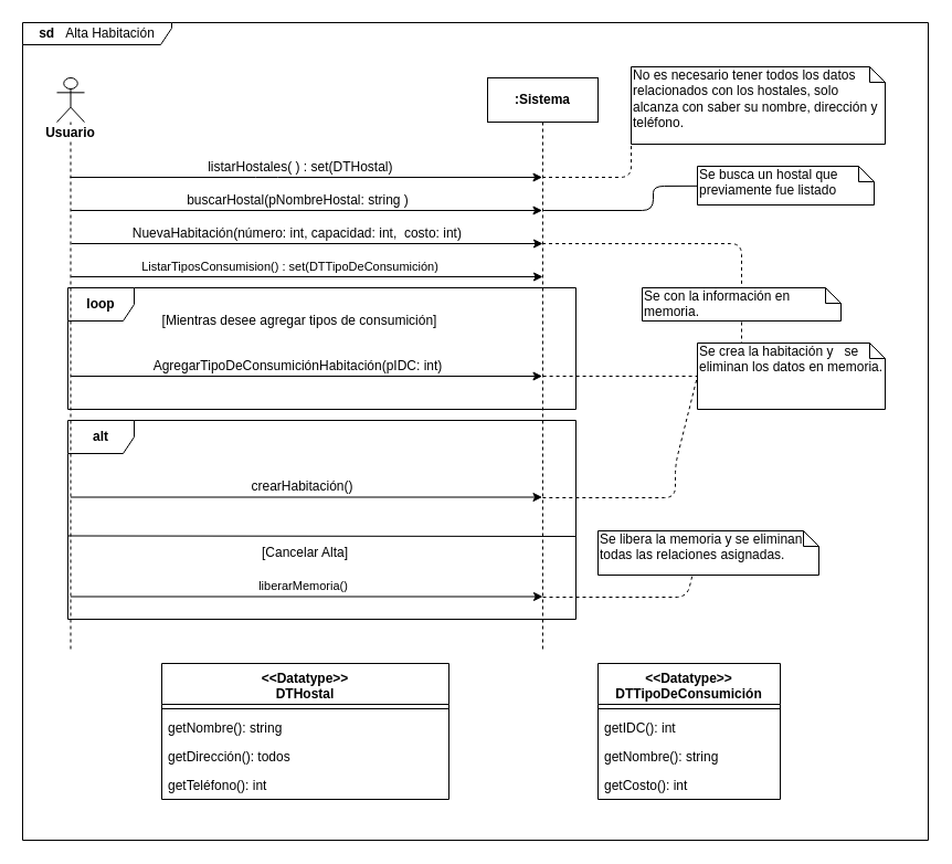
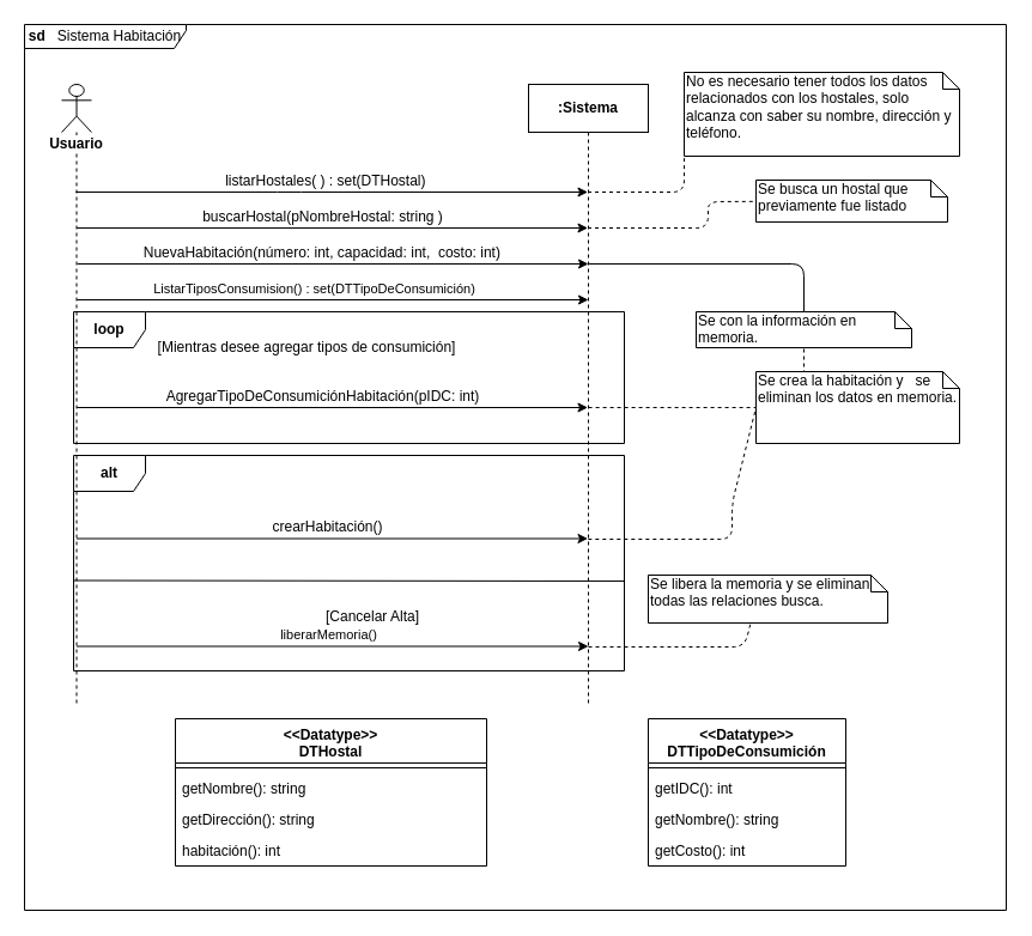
  <mxCell id="0" />
  <mxCell id="1" parent="0" />
  <mxCell id="2" value="&lt;b&gt;loop&lt;/b&gt;" style="shape=umlFrame;whiteSpace=wrap;html=1;" parent="1" vertex="1"><mxGeometry x="61" y="260" width="460" height="110" as="geometry" /></mxCell>
  <mxCell id="3" value="&lt;b&gt;alt&lt;/b&gt;" style="shape=umlFrame;whiteSpace=wrap;html=1;" parent="1" vertex="1"><mxGeometry x="61" y="380" width="460" height="180" as="geometry" /></mxCell>
  <mxCell id="4" value="&lt;b style=&quot;white-space: normal&quot;&gt;Usuario&lt;/b&gt;" style="shape=umlLifeline;participant=umlActor;perimeter=lifelinePerimeter;whiteSpace=wrap;html=1;container=1;collapsible=0;recursiveResize=0;verticalAlign=top;spacingTop=36;labelBackgroundColor=#ffffff;outlineConnect=0;" parent="1" vertex="1"><mxGeometry x="51" y="70" width="25" height="520" as="geometry" /></mxCell>
- <mxCell id="5" value="&lt;b&gt;sd&amp;nbsp; &amp;nbsp;&lt;/b&gt;Alta Habitación" style="shape=umlFrame;whiteSpace=wrap;html=1;width=135;height=20;" parent="1" vertex="1"><mxGeometry x="20" y="20" width="820" height="740" as="geometry" /></mxCell>
+ <mxCell id="5" value="&lt;b&gt;sd&amp;nbsp; &amp;nbsp;&lt;/b&gt;Sistema Habitación" style="shape=umlFrame;whiteSpace=wrap;html=1;width=135;height=20;" parent="1" vertex="1"><mxGeometry x="20" y="20" width="820" height="740" as="geometry" /></mxCell>
  <mxCell id="6" value="&lt;b&gt;:Sistema&lt;/b&gt;" style="shape=umlLifeline;perimeter=lifelinePerimeter;whiteSpace=wrap;html=1;container=1;collapsible=0;recursiveResize=0;outlineConnect=0;" parent="1" vertex="1"><mxGeometry x="441" y="70" width="100" height="520" as="geometry" /></mxCell>
  <mxCell id="7" value="" style="endArrow=classic;html=1;" parent="1" source="4" target="6" edge="1"><mxGeometry width="50" height="50" relative="1" as="geometry"><mxPoint x="161" y="350" as="sourcePoint" /><mxPoint x="211" y="300" as="targetPoint" /><Array as="points"><mxPoint x="241" y="160" /></Array></mxGeometry></mxCell>
  <mxCell id="8" value="listarHostales( )&amp;nbsp;:&amp;nbsp;set(DTHostal)&amp;nbsp;" style="text;html=1;resizable=0;points=[];align=center;verticalAlign=middle;labelBackgroundColor=#ffffff;" parent="7" vertex="1" connectable="0"><mxGeometry x="0.196" y="-48" relative="1" as="geometry"><mxPoint x="-47" y="-58" as="offset" /></mxGeometry></mxCell>
  <mxCell id="9" value="" style="endArrow=classic;html=1;" parent="1" target="6" edge="1"><mxGeometry width="50" height="50" relative="1" as="geometry"><mxPoint x="63.667" y="190" as="sourcePoint" /><mxPoint x="451" y="190" as="targetPoint" /></mxGeometry></mxCell>
  <mxCell id="10" value="buscarHostal(pNombreHostal: string )" style="text;html=1;resizable=0;points=[];align=center;verticalAlign=middle;labelBackgroundColor=#ffffff;" parent="9" vertex="1" connectable="0"><mxGeometry x="-0.118" y="-1" relative="1" as="geometry"><mxPoint x="17" y="-11" as="offset" /></mxGeometry></mxCell>
  <mxCell id="11" value="" style="endArrow=classic;html=1;" parent="1" edge="1"><mxGeometry width="50" height="50" relative="1" as="geometry"><mxPoint x="64.167" y="220" as="sourcePoint" /><mxPoint x="491" y="220" as="targetPoint" /></mxGeometry></mxCell>
  <mxCell id="12" value="NuevaHabitación(número: int, capacidad: int,&amp;nbsp; costo: int)&amp;nbsp;" style="text;html=1;resizable=0;points=[];align=center;verticalAlign=middle;labelBackgroundColor=#ffffff;" parent="11" vertex="1" connectable="0"><mxGeometry x="-0.118" y="-1" relative="1" as="geometry"><mxPoint x="17" y="-11" as="offset" /></mxGeometry></mxCell>
  <mxCell id="13" value="" style="endArrow=classic;html=1;" parent="1" edge="1"><mxGeometry width="50" height="50" relative="1" as="geometry"><mxPoint x="63.667" y="340" as="sourcePoint" /><mxPoint x="490.5" y="340" as="targetPoint" /></mxGeometry></mxCell>
  <mxCell id="14" value="AgregarTipoDeConsumiciónHabitación(pIDC: int)" style="text;html=1;resizable=0;points=[];align=center;verticalAlign=middle;labelBackgroundColor=#ffffff;" parent="13" vertex="1" connectable="0"><mxGeometry x="-0.118" y="-1" relative="1" as="geometry"><mxPoint x="17" y="-11" as="offset" /></mxGeometry></mxCell>
- <mxCell id="15" value="[Mientras desee agregar tipos de consumición]" style="text;html=1;strokeColor=none;fillColor=none;align=center;verticalAlign=middle;whiteSpace=wrap;rounded=0;" parent="1" vertex="1"><mxGeometry x="121" y="280" width="300" height="20" as="geometry" /></mxCell>
+ <mxCell id="15" value="[Mientras desee agregar tipos de consumición]" style="text;html=1;strokeColor=none;fillColor=none;align=center;verticalAlign=middle;whiteSpace=wrap;rounded=0;" parent="1" vertex="1"><mxGeometry x="106" y="280" width="300" height="20" as="geometry" /></mxCell>
  <mxCell id="16" value="No es necesario tener todos los datos relacionados con los hostales, solo alcanza con saber su nombre, dirección y teléfono." style="shape=note;whiteSpace=wrap;html=1;size=14;verticalAlign=top;align=left;spacingTop=-6;" parent="1" vertex="1"><mxGeometry x="571" y="60" width="230" height="70" as="geometry" /></mxCell>
  <mxCell id="17" value="Se con la información en memoria." style="shape=note;whiteSpace=wrap;html=1;size=14;verticalAlign=top;align=left;spacingTop=-6;" parent="1" vertex="1"><mxGeometry x="581" y="260" width="180" height="30" as="geometry" /></mxCell>
  <mxCell id="18" value="Se busca un hostal que previamente fue listado" style="shape=note;whiteSpace=wrap;html=1;size=14;verticalAlign=top;align=left;spacingTop=-6;" parent="1" vertex="1"><mxGeometry x="631" y="150" width="160" height="35" as="geometry" /></mxCell>
  <mxCell id="19" value="" style="endArrow=none;dashed=1;html=1;" parent="1" target="17" edge="1"><mxGeometry width="50" height="50" relative="1" as="geometry"><mxPoint x="491.1" y="340" as="sourcePoint" /><mxPoint x="631" y="340" as="targetPoint" /><Array as="points"><mxPoint x="671" y="340" /></Array></mxGeometry></mxCell>
- <mxCell id="20" value="" style="endArrow=none;dashed=1;html=1;" parent="1" source="6" target="17" edge="1"><mxGeometry width="50" height="50" relative="1" as="geometry"><mxPoint x="521" y="245" as="sourcePoint" /><mxPoint x="571" y="195" as="targetPoint" /><Array as="points"><mxPoint x="671" y="220" /></Array></mxGeometry></mxCell>
- <mxCell id="21" value="" style="endArrow=none;dashed=0;html=1;" parent="1" source="6" target="18" edge="1"><mxGeometry width="50" height="50" relative="1" as="geometry"><mxPoint x="631" y="390" as="sourcePoint" /><mxPoint x="681" y="340" as="targetPoint" /><Array as="points"><mxPoint x="591" y="190" /><mxPoint x="591" y="168" /></Array></mxGeometry></mxCell>
+ <mxCell id="20" value="" style="endArrow=none;dashed=0;html=1;" parent="1" source="6" target="17" edge="1"><mxGeometry width="50" height="50" relative="1" as="geometry"><mxPoint x="521" y="245" as="sourcePoint" /><mxPoint x="571" y="195" as="targetPoint" /><Array as="points"><mxPoint x="671" y="220" /></Array></mxGeometry></mxCell>
+ <mxCell id="21" value="" style="endArrow=none;dashed=1;html=1;" parent="1" source="6" target="18" edge="1"><mxGeometry width="50" height="50" relative="1" as="geometry"><mxPoint x="631" y="390" as="sourcePoint" /><mxPoint x="681" y="340" as="targetPoint" /><Array as="points"><mxPoint x="591" y="190" /><mxPoint x="591" y="168" /></Array></mxGeometry></mxCell>
  <mxCell id="22" value="" style="endArrow=none;dashed=1;html=1;" parent="1" source="6" edge="1"><mxGeometry width="50" height="50" relative="1" as="geometry"><mxPoint x="521" y="180" as="sourcePoint" /><mxPoint x="571" y="130" as="targetPoint" /><Array as="points"><mxPoint x="571" y="160" /></Array></mxGeometry></mxCell>
  <mxCell id="23" value="&lt;&lt;Datatype&gt;&gt;&#10;DTHostal&#10;" style="swimlane;fontStyle=1;align=center;verticalAlign=top;childLayout=stackLayout;horizontal=1;startSize=37;horizontalStack=0;resizeParent=1;resizeParentMax=0;resizeLast=0;collapsible=1;marginBottom=0;" parent="1" vertex="1"><mxGeometry x="146" y="600" width="260" height="123" as="geometry" /></mxCell>
  <mxCell id="24" value="" style="line;strokeWidth=1;fillColor=none;align=left;verticalAlign=middle;spacingTop=-1;spacingLeft=3;spacingRight=3;rotatable=0;labelPosition=right;points=[];portConstraint=eastwest;" parent="23" vertex="1"><mxGeometry y="37" width="260" height="8" as="geometry" /></mxCell>
  <mxCell id="25" value="getNombre(): string" style="text;strokeColor=none;fillColor=none;align=left;verticalAlign=top;spacingLeft=4;spacingRight=4;overflow=hidden;rotatable=0;points=[[0,0.5],[1,0.5]];portConstraint=eastwest;" parent="23" vertex="1"><mxGeometry y="45" width="260" height="26" as="geometry" /></mxCell>
- <mxCell id="26" value="getDirección(): todos" style="text;strokeColor=none;fillColor=none;align=left;verticalAlign=top;spacingLeft=4;spacingRight=4;overflow=hidden;rotatable=0;points=[[0,0.5],[1,0.5]];portConstraint=eastwest;" parent="23" vertex="1"><mxGeometry y="71" width="260" height="26" as="geometry" /></mxCell>
- <mxCell id="27" value="getTeléfono(): int" style="text;strokeColor=none;fillColor=none;align=left;verticalAlign=top;spacingLeft=4;spacingRight=4;overflow=hidden;rotatable=0;points=[[0,0.5],[1,0.5]];portConstraint=eastwest;" parent="23" vertex="1"><mxGeometry y="97" width="260" height="26" as="geometry" /></mxCell>
+ <mxCell id="26" value="getDirección(): string" style="text;strokeColor=none;fillColor=none;align=left;verticalAlign=top;spacingLeft=4;spacingRight=4;overflow=hidden;rotatable=0;points=[[0,0.5],[1,0.5]];portConstraint=eastwest;" parent="23" vertex="1"><mxGeometry y="71" width="260" height="26" as="geometry" /></mxCell>
+ <mxCell id="27" value="habitación(): int" style="text;strokeColor=none;fillColor=none;align=left;verticalAlign=top;spacingLeft=4;spacingRight=4;overflow=hidden;rotatable=0;points=[[0,0.5],[1,0.5]];portConstraint=eastwest;" parent="23" vertex="1"><mxGeometry y="97" width="260" height="26" as="geometry" /></mxCell>
  <mxCell id="28" value="&lt;&lt;Datatype&gt;&gt;&#10;DTTipoDeConsumición&#10;" style="swimlane;fontStyle=1;align=center;verticalAlign=top;childLayout=stackLayout;horizontal=1;startSize=37;horizontalStack=0;resizeParent=1;resizeParentMax=0;resizeLast=0;collapsible=1;marginBottom=0;" parent="1" vertex="1"><mxGeometry x="541" y="600" width="165" height="123" as="geometry" /></mxCell>
  <mxCell id="29" value="" style="line;strokeWidth=1;fillColor=none;align=left;verticalAlign=middle;spacingTop=-1;spacingLeft=3;spacingRight=3;rotatable=0;labelPosition=right;points=[];portConstraint=eastwest;" parent="28" vertex="1"><mxGeometry y="37" width="165" height="8" as="geometry" /></mxCell>
  <mxCell id="30" value="getIDC(): int" style="text;strokeColor=none;fillColor=none;align=left;verticalAlign=top;spacingLeft=4;spacingRight=4;overflow=hidden;rotatable=0;points=[[0,0.5],[1,0.5]];portConstraint=eastwest;" parent="28" vertex="1"><mxGeometry y="45" width="165" height="26" as="geometry" /></mxCell>
  <mxCell id="31" value="getNombre(): string" style="text;strokeColor=none;fillColor=none;align=left;verticalAlign=top;spacingLeft=4;spacingRight=4;overflow=hidden;rotatable=0;points=[[0,0.5],[1,0.5]];portConstraint=eastwest;" parent="28" vertex="1"><mxGeometry y="71" width="165" height="26" as="geometry" /></mxCell>
  <mxCell id="32" value="getCosto(): int" style="text;strokeColor=none;fillColor=none;align=left;verticalAlign=top;spacingLeft=4;spacingRight=4;overflow=hidden;rotatable=0;points=[[0,0.5],[1,0.5]];portConstraint=eastwest;" parent="28" vertex="1"><mxGeometry y="97" width="165" height="26" as="geometry" /></mxCell>
  <mxCell id="33" value="" style="endArrow=classic;html=1;" parent="1" edge="1"><mxGeometry width="50" height="50" relative="1" as="geometry"><mxPoint x="63.81" y="250" as="sourcePoint" /><mxPoint x="491" y="250" as="targetPoint" /></mxGeometry></mxCell>
  <mxCell id="34" value="&lt;span style=&quot;font-size: 11px&quot;&gt;ListarTiposConsumision() : set(DTTipoDeConsumición)&lt;/span&gt;" style="text;html=1;resizable=0;points=[];align=center;verticalAlign=middle;labelBackgroundColor=#ffffff;" parent="33" vertex="1" connectable="0"><mxGeometry x="-0.353" y="-2" relative="1" as="geometry"><mxPoint x="59.5" y="-12" as="offset" /></mxGeometry></mxCell>
  <mxCell id="35" value="Se crea la habitación y&amp;nbsp; &amp;nbsp;se eliminan los datos en memoria." style="shape=note;whiteSpace=wrap;html=1;size=14;verticalAlign=top;align=left;spacingTop=-6;" parent="1" vertex="1"><mxGeometry x="631" y="310" width="170" height="60" as="geometry" /></mxCell>
  <mxCell id="36" value="" style="endArrow=none;html=1;" parent="1" edge="1"><mxGeometry width="50" height="50" relative="1" as="geometry"><mxPoint x="61" y="484.5" as="sourcePoint" /><mxPoint x="521" y="485" as="targetPoint" /></mxGeometry></mxCell>
- <mxCell id="37" value="[Cancelar Alta]" style="text;html=1;strokeColor=none;fillColor=none;align=center;verticalAlign=middle;whiteSpace=wrap;rounded=0;" parent="1" vertex="1"><mxGeometry x="211" y="490" width="130" height="20" as="geometry" /></mxCell>
+ <mxCell id="37" value="[Cancelar Alta]" style="text;html=1;strokeColor=none;fillColor=none;align=center;verticalAlign=middle;whiteSpace=wrap;rounded=0;" parent="1" vertex="1"><mxGeometry x="246" y="505" width="130" height="20" as="geometry" /></mxCell>
  <mxCell id="38" value="liberarMemoria()" style="endArrow=classic;html=1;" parent="1" edge="1"><mxGeometry x="-0.017" y="10" width="50" height="50" relative="1" as="geometry"><mxPoint x="63.5" y="539.5" as="sourcePoint" /><mxPoint x="491" y="539.5" as="targetPoint" /><mxPoint as="offset" /></mxGeometry></mxCell>
  <mxCell id="39" value="" style="endArrow=classic;html=1;" parent="1" edge="1"><mxGeometry width="50" height="50" relative="1" as="geometry"><mxPoint x="63.5" y="449.5" as="sourcePoint" /><mxPoint x="490.5" y="449.5" as="targetPoint" /></mxGeometry></mxCell>
  <mxCell id="40" value="crearHabitación()" style="text;html=1;resizable=0;points=[];align=center;verticalAlign=middle;labelBackgroundColor=#ffffff;" parent="39" vertex="1" connectable="0"><mxGeometry x="-0.084" y="1" relative="1" as="geometry"><mxPoint x="13" y="-9" as="offset" /></mxGeometry></mxCell>
  <mxCell id="41" value="" style="endArrow=none;dashed=1;html=1;entryX=0;entryY=0.5;entryDx=0;entryDy=0;entryPerimeter=0;" parent="1" target="35" edge="1"><mxGeometry width="50" height="50" relative="1" as="geometry"><mxPoint x="490.81" y="450" as="sourcePoint" /><mxPoint x="611" y="430" as="targetPoint" /><Array as="points"><mxPoint x="611" y="450" /><mxPoint x="611" y="420" /></Array></mxGeometry></mxCell>
  <mxCell id="42" value="" style="endArrow=none;dashed=1;html=1;" parent="1" edge="1"><mxGeometry width="50" height="50" relative="1" as="geometry"><mxPoint x="491" y="540" as="sourcePoint" /><mxPoint x="626.5" y="520" as="targetPoint" /><Array as="points"><mxPoint x="621.5" y="540" /></Array></mxGeometry></mxCell>
- <mxCell id="43" value="&lt;span style=&quot;font-family: &amp;#34;helvetica&amp;#34; , sans-serif ; white-space: normal&quot;&gt;Se libera la&amp;nbsp;&lt;/span&gt;&lt;span style=&quot;font-family: &amp;#34;helvetica&amp;#34; , sans-serif ; white-space: normal&quot;&gt;memoria y se eliminan todas las relaciones asignadas.&lt;/span&gt;" style="shape=note;whiteSpace=wrap;html=1;size=14;verticalAlign=top;align=left;spacingTop=-6;" parent="1" vertex="1"><mxGeometry x="541" y="480" width="200" height="40" as="geometry" /></mxCell>
+ <mxCell id="43" value="&lt;span style=&quot;font-family: &amp;#34;helvetica&amp;#34; , sans-serif ; white-space: normal&quot;&gt;Se libera la&amp;nbsp;&lt;/span&gt;&lt;span style=&quot;font-family: &amp;#34;helvetica&amp;#34; , sans-serif ; white-space: normal&quot;&gt;memoria y se eliminan todas las relaciones busca.&lt;/span&gt;" style="shape=note;whiteSpace=wrap;html=1;size=14;verticalAlign=top;align=left;spacingTop=-6;" parent="1" vertex="1"><mxGeometry x="541" y="480" width="200" height="40" as="geometry" /></mxCell>
